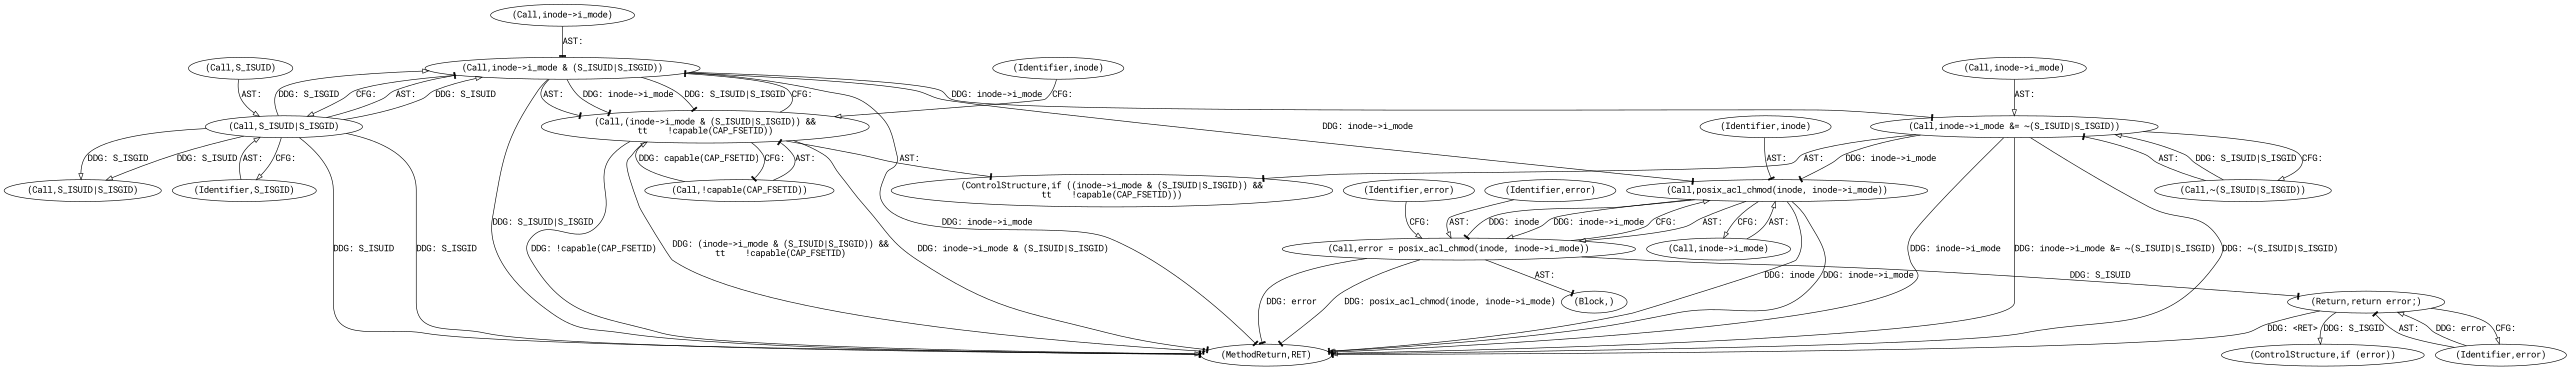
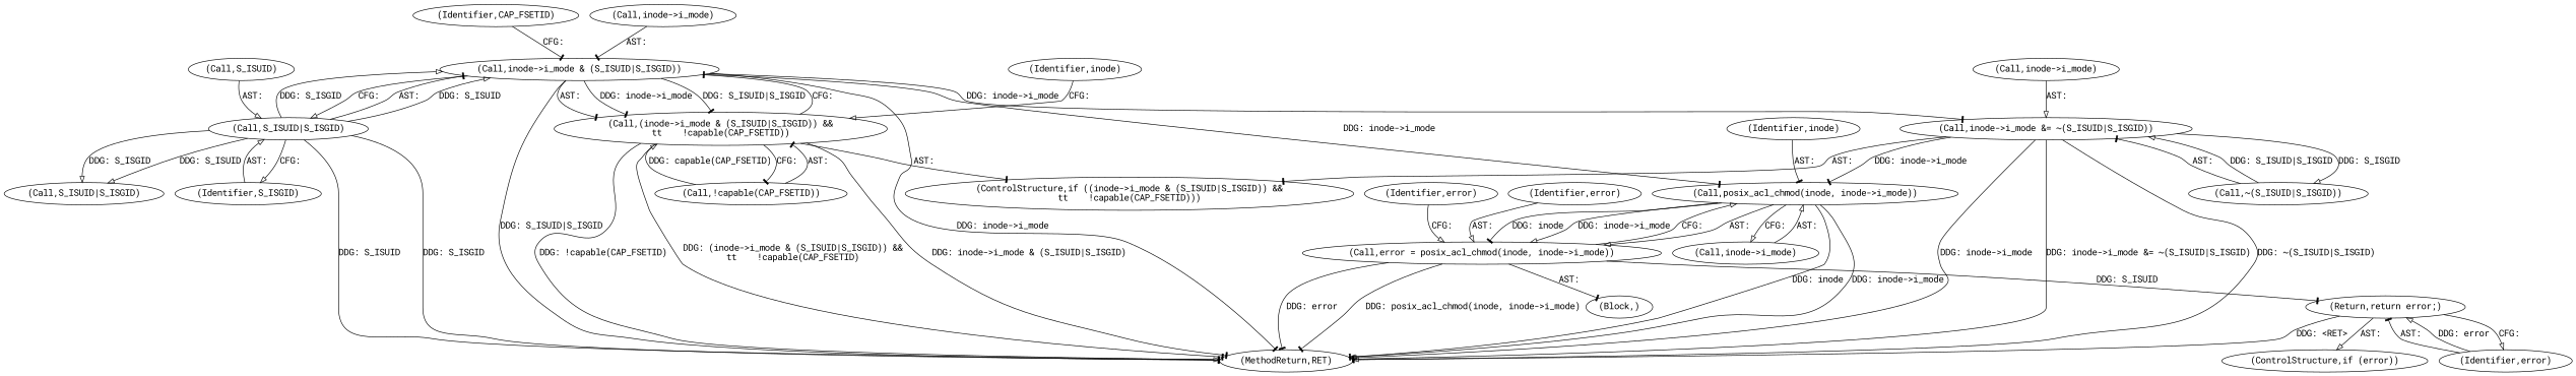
  digraph {
    fontname="Roboto Mono"
    node [fontname="Roboto Mono"]
    edge [arrowhead=tee fontname="Roboto Mono"]
    n1 [label="(Call,inode->i_mode & (S_ISUID|S_ISGID))"]
    n2 [label="(Call,S_ISUID|S_ISGID)"]
    n3 [label="(Call,(inode->i_mode & (S_ISUID|S_ISGID)) &&\n\t\t    !capable(CAP_FSETID))"]
    n4 [label="(Call,inode->i_mode &= ~(S_ISUID|S_ISGID))"]
    n5 [label="(Call,posix_acl_chmod(inode, inode->i_mode))"]
    n6 [label="(MethodReturn,RET)"]
    n7 [label="(Call,S_ISUID|S_ISGID)"]
    n8 [label="(Identifier,S_ISGID)"]
    n9 [label="(Call,!capable(CAP_FSETID))"]
    n10 [label="(ControlStructure,if ((inode->i_mode & (S_ISUID|S_ISGID)) &&\n\t\t    !capable(CAP_FSETID)))"]
    n11 [label="(Call,~(S_ISUID|S_ISGID))"]
    n12 [label="(Call,error = posix_acl_chmod(inode, inode->i_mode))"]
    n13 [label="(Call,inode->i_mode)"]
    n14 [label="(Return,return error;)"]
    n15 [label="(Block,)"]
    n16 [label="(ControlStructure,if (error))"]
    n17 [label="(Identifier,error)"]
    n18 [label="(Identifier,error)"]
    n19 [label="(Call,inode->i_mode)"]
    n20 [label="(Call,S_ISUID)"]
    n21 [label="(Identifier,inode)"]
+   n22 [label="(Identifier,CAP_FSETID)"]
    n23 [label="(Identifier,error)"]
    n24 [label="(Identifier,inode)"]
    n25 [label="(Call,inode->i_mode)"]
    n1 -> n2 [arrowhead=onormal label="CFG: "]
    n1 -> n3 [label="AST: "]
    n1 -> n3 [label="DDG: inode->i_mode"]
    n1 -> n3 [label="DDG: S_ISUID|S_ISGID"]
    n1 -> n4 [label="DDG: inode->i_mode"]
    n1 -> n5 [label="DDG: inode->i_mode"]
    n1 -> n6 [label="DDG: inode->i_mode"]
    n1 -> n6 [label="DDG: S_ISUID|S_ISGID"]
    n2 -> n1 [label="AST: "]
    n2 -> n1 [arrowhead=onormal label="DDG: S_ISUID"]
    n2 -> n1 [arrowhead=onormal label="DDG: S_ISGID"]
    n2 -> n6 [label="DDG: S_ISGID"]
    n2 -> n6 [label="DDG: S_ISUID"]
    n2 -> n7 [arrowhead=onormal label="DDG: S_ISUID"]
    n2 -> n7 [arrowhead=onormal label="DDG: S_ISGID"]
    n2 -> n8 [arrowhead=onormal label="CFG: "]
    n3 -> n1 [label="CFG: "]
    n3 -> n6 [label="DDG: inode->i_mode & (S_ISUID|S_ISGID)"]
    n3 -> n6 [arrowhead=onormal label="DDG: !capable(CAP_FSETID)"]
    n3 -> n6 [label="DDG: (inode->i_mode & (S_ISUID|S_ISGID)) &&\n\t\t    !capable(CAP_FSETID)"]
    n3 -> n9 [label="CFG: "]
    n3 -> n10 [label="AST: "]
    n4 -> n5 [label="DDG: inode->i_mode"]
    n4 -> n6 [arrowhead=onormal label="DDG: ~(S_ISUID|S_ISGID)"]
    n4 -> n6 [arrowhead=onormal label="DDG: inode->i_mode"]
    n4 -> n6 [label="DDG: inode->i_mode &= ~(S_ISUID|S_ISGID)"]
    n4 -> n10 [label="AST: "]
-   n4 -> n11 [arrowhead=onormal label="CFG: "]
+   n4 -> n11 [arrowhead=onormal label="DDG: S_ISGID"]
    n5 -> n6 [label="DDG: inode"]
    n5 -> n6 [arrowhead=onormal label="DDG: inode->i_mode"]
    n5 -> n12 [arrowhead=onormal label="AST: "]
    n5 -> n12 [label="DDG: inode"]
    n5 -> n12 [arrowhead=onormal label="DDG: inode->i_mode"]
    n5 -> n13 [arrowhead=onormal label="CFG: "]
    n8 -> n2 [arrowhead=onormal label="AST: "]
    n9 -> n3 [label="AST: "]
    n9 -> n3 [arrowhead=onormal label="DDG: capable(CAP_FSETID)"]
    n11 -> n4 [label="AST: "]
    n11 -> n4 [arrowhead=onormal label="DDG: S_ISUID|S_ISGID"]
    n12 -> n5 [arrowhead=onormal label="CFG: "]
    n12 -> n6 [label="DDG: posix_acl_chmod(inode, inode->i_mode)"]
    n12 -> n6 [label="DDG: error"]
    n12 -> n14 [label="DDG: S_ISUID"]
    n12 -> n15 [label="AST: "]
    n13 -> n5 [arrowhead=onormal label="AST: "]
    n14 -> n6 [label="DDG: <RET>"]
-   n14 -> n16 [arrowhead=onormal label="DDG: S_ISGID"]
+   n14 -> n16 [arrowhead=onormal label="AST: "]
    n14 -> n17 [arrowhead=onormal label="CFG: "]
    n17 -> n14 [label="AST: "]
    n17 -> n14 [arrowhead=onormal label="DDG: error"]
    n18 -> n12 [arrowhead=onormal label="CFG: "]
    n19 -> n4 [arrowhead=onormal label="AST: "]
    n20 -> n2 [arrowhead=onormal label="AST: "]
    n21 -> n3 [arrowhead=onormal label="CFG: "]
+   n22 -> n1 [label="CFG: "]
    n23 -> n12 [arrowhead=onormal label="AST: "]
    n24 -> n5 [label="AST: "]
    n25 -> n1 [label="AST: "]
  }
